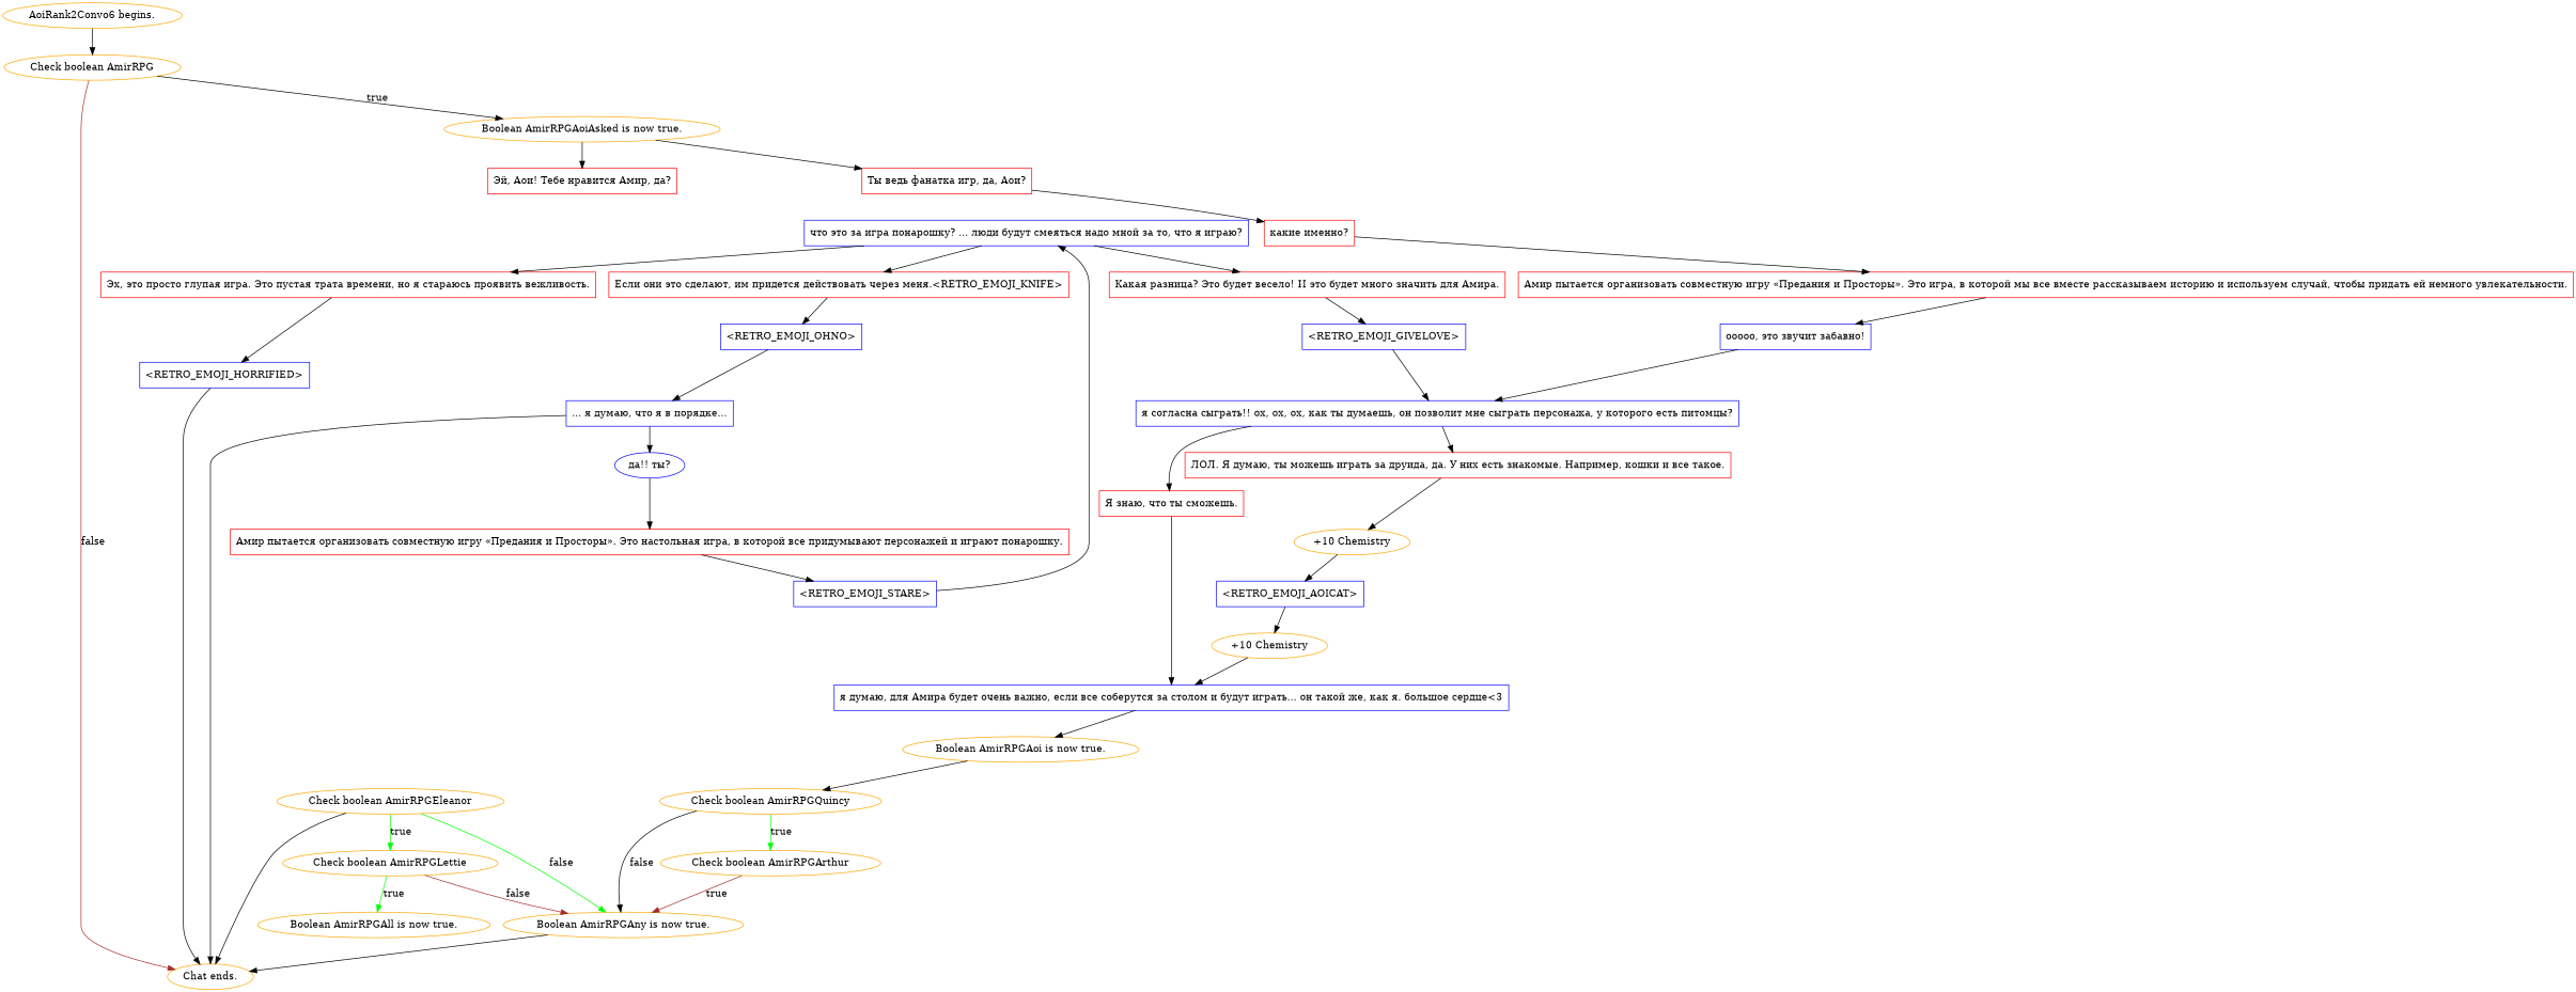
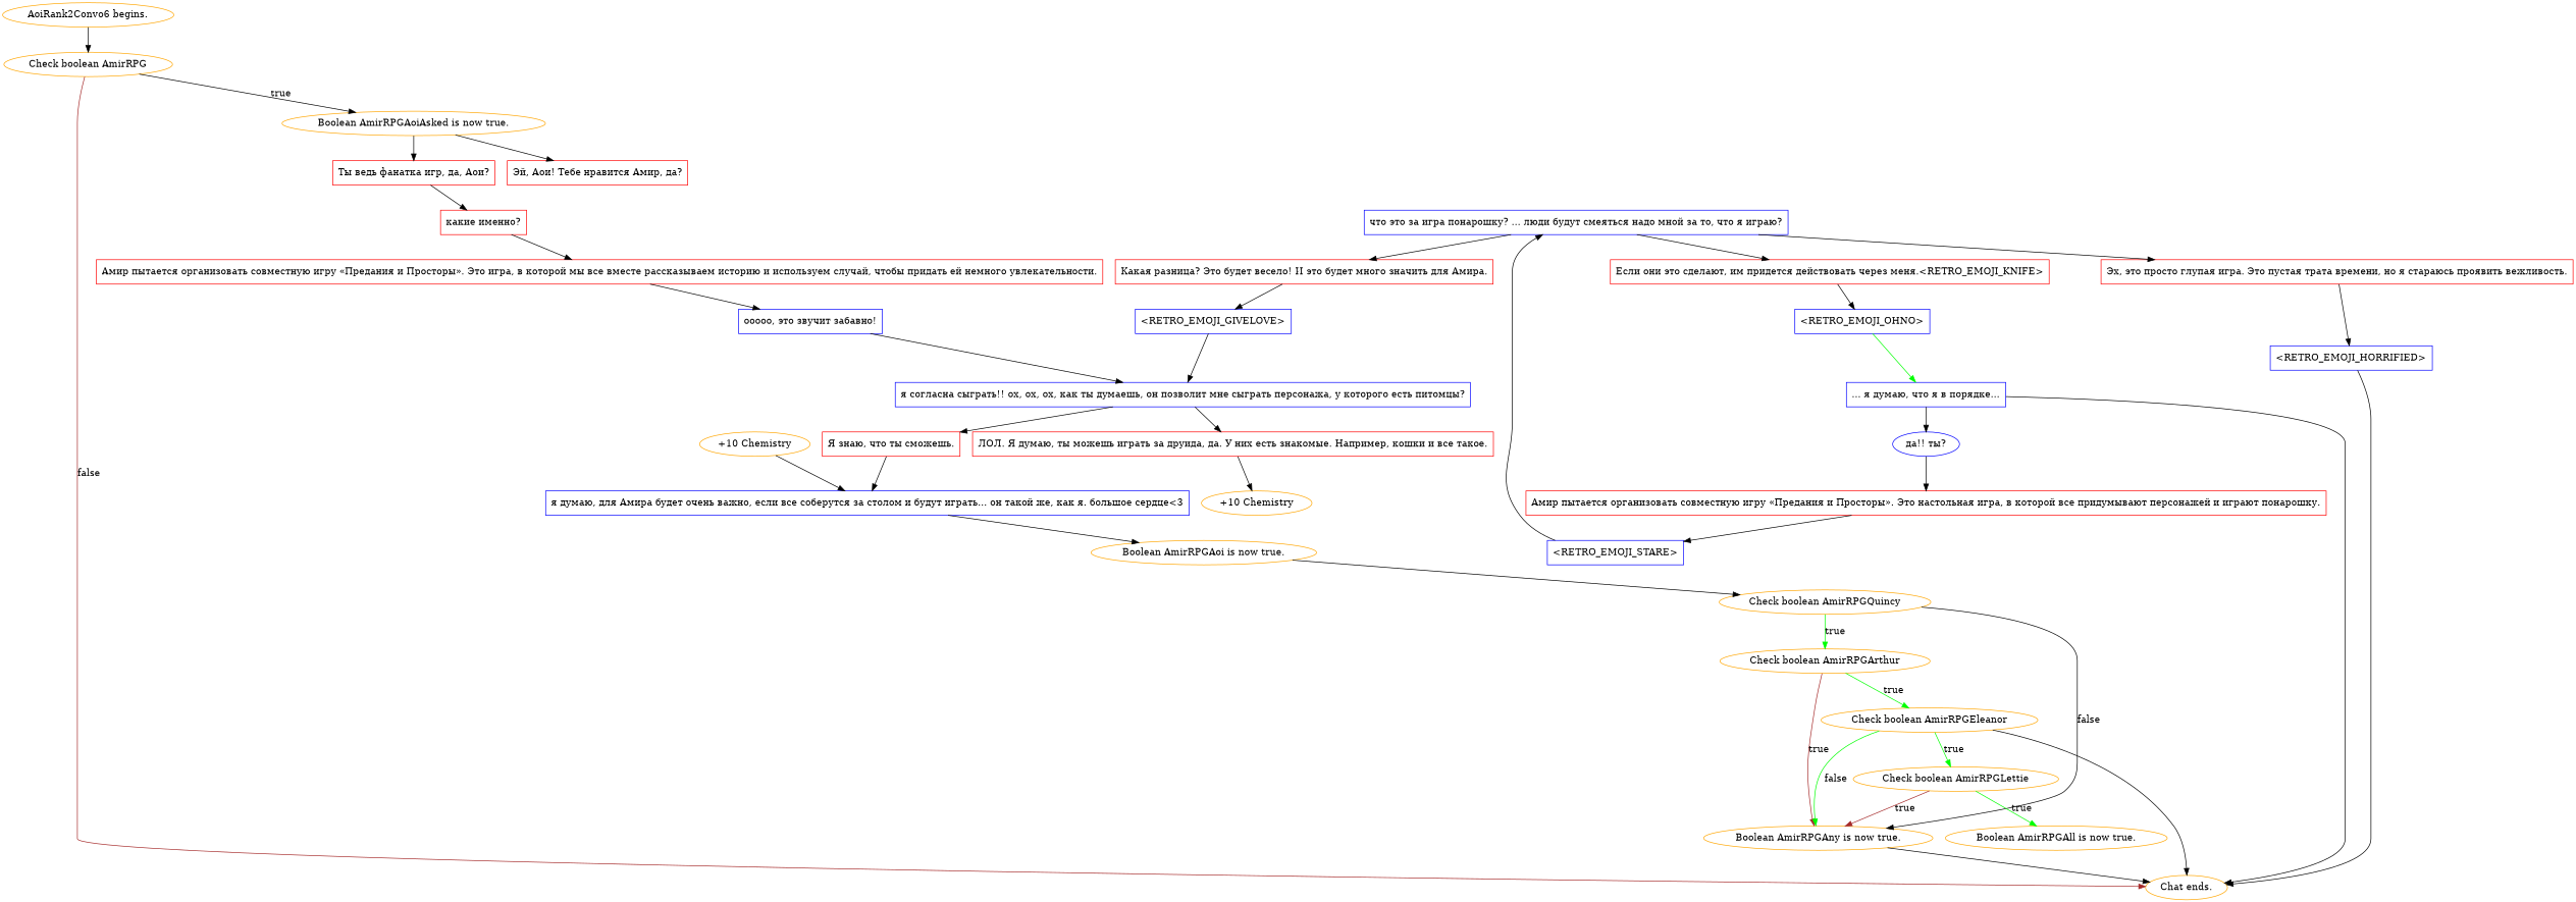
  digraph {
    node [color=orange shape=box]
    "AoiRank2Convo6 begins." [shape=""]
    n2 [label="Check boolean AmirRPG" shape=""]
    n3 [label="Boolean AmirRPGAoiAsked is now true." shape=""]
    "Chat ends." [shape=""]
    n5 [color=red label="Эй, Аои! Тебе нравится Амир, да?"]
    n6 [color=red label="Ты ведь фанатка игр, да, Аои?"]
    n7 [color=red label="какие именно?"]
    n8 [color=blue label="да!! ты?" shape=ellipse]
    n9 [color=red label="Амир пытается организовать совместную игру «Предания и Просторы». Это настольная игра, в которой все придумывают персонажей и играют понарошку."]
    n10 [color=red label="Амир пытается организовать совместную игру «Предания и Просторы». Это игра, в которой мы все вместе рассказываем историю и используем случай, чтобы придать ей немного увлекательности."]
    n11 [color=blue label="<RETRO_EMOJI_STARE>"]
    n12 [color=blue label="ооооо, это звучит забавно!"]
    n13 [color=blue label="что это за игра понарошку? ... люди будут смеяться надо мной за то, что я играю?"]
    n14 [color=blue label="я согласна сыграть!! ох, ох, ох, как ты думаешь, он позволит мне сыграть персонажа, у которого есть питомцы?"]
    n15 [color=red label="Эх, это просто глупая игра. Это пустая трата времени, но я стараюсь проявить вежливость."]
    n16 [color=red label="Если они это сделают, им придется действовать через меня.<RETRO_EMOJI_KNIFE>"]
    n17 [color=red label="Какая разница? Это будет весело! И это будет много значить для Амира."]
    n18 [color=red label="ЛОЛ. Я думаю, ты можешь играть за друида, да. У них есть знакомые. Например, кошки и все такое."]
    n19 [color=red label="Я знаю, что ты сможешь."]
    n20 [color=blue label="<RETRO_EMOJI_HORRIFIED>"]
    n21 [color=blue label="<RETRO_EMOJI_OHNO>"]
    n22 [color=blue label="<RETRO_EMOJI_GIVELOVE>"]
    n23 [label="+10 Chemistry" shape=""]
    n24 [color=blue label="я думаю, для Амира будет очень важно, если все соберутся за столом и будут играть... он такой же, как я. большое сердце<3"]
    n25 [color=blue label="... я думаю, что я в порядке..."]
-   n26 [color=blue label="<RETRO_EMOJI_AOICAT>"]
    n27 [label="Boolean AmirRPGAoi is now true." shape=""]
    n28 [label="+10 Chemistry" shape=""]
    n29 [label="Check boolean AmirRPGQuincy" shape=""]
    n30 [label="Check boolean AmirRPGArthur" shape=""]
    n31 [label="Boolean AmirRPGAny is now true." shape=""]
    n32 [label="Check boolean AmirRPGEleanor" shape=""]
    n33 [label="Check boolean AmirRPGLettie" shape=""]
    n34 [label="Boolean AmirRPGAll is now true." shape=""]
    "AoiRank2Convo6 begins." -> n2
    n2 -> n3 [color=black label=true]
    n2 -> "Chat ends." [color=brown label=false]
    n3 -> n5
    n3 -> n6
    n6 -> n7
    n7 -> n10
    n8 -> n9
    n9 -> n11
    n10 -> n12
    n11 -> n13
    n12 -> n14
    n13 -> n15
    n13 -> n16
    n13 -> n17
    n14 -> n18
    n14 -> n19
    n15 -> n20
    n16 -> n21
    n17 -> n22
    n18 -> n23
    n19 -> n24
    n20 -> "Chat ends."
-   n21 -> n25
+   n21 -> n25 [color=green]
    n22 -> n14
-   n23 -> n26
    n24 -> n27
    n25 -> "Chat ends."
    n25 -> n8
-   n26 -> n28
    n27 -> n29
    n28 -> n24
    n29 -> n30 [color=green label=true]
    n29 -> n31 [color=black label=false]
    n30 -> n31 [color=brown label=true]
+   n30 -> n32 [color=green label=true]
    n31 -> "Chat ends."
    n32 -> "Chat ends."
    n32 -> n31 [color=green label=false]
    n32 -> n33 [color=green label=true]
-   n33 -> n31 [color=brown label=false]
+   n33 -> n31 [color=brown label=true]
    n33 -> n34 [color=green label=true]
  }
